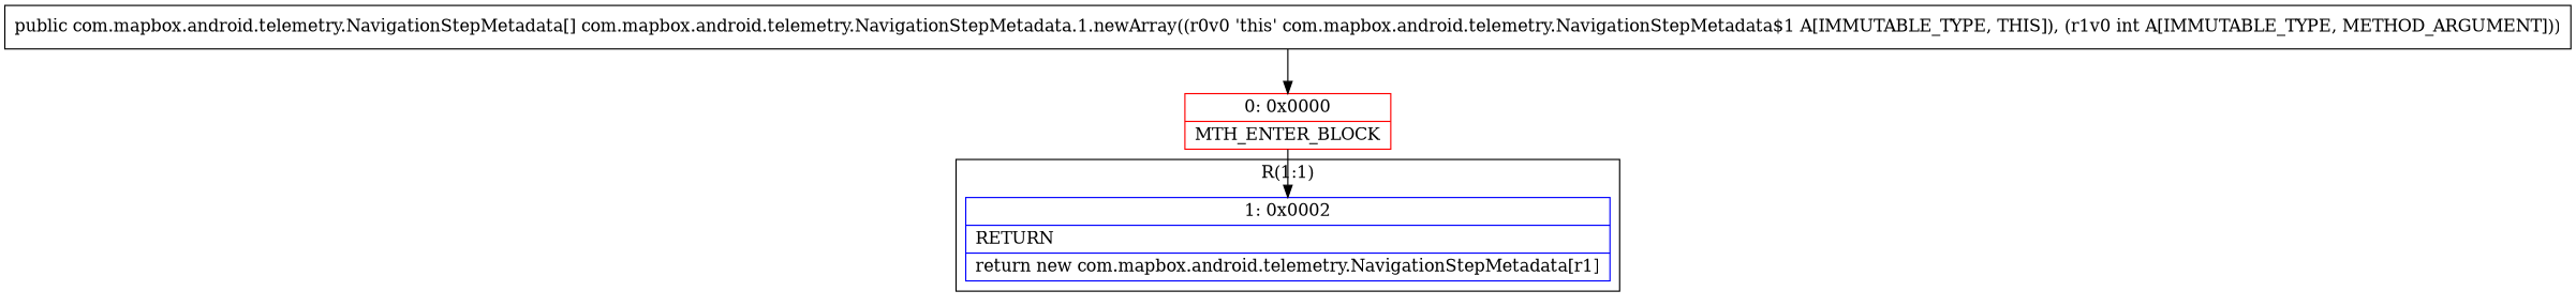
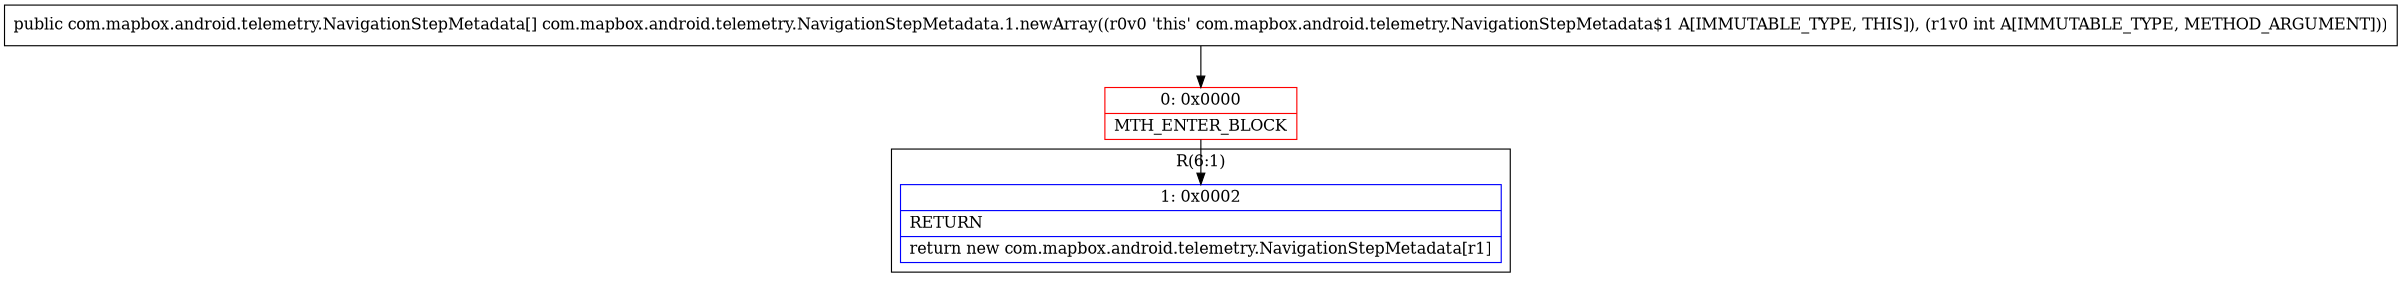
  digraph {
    node [shape=record]
    n1 [color=blue label="{1\:\ 0x0002|RETURN\l|return new com.mapbox.android.telemetry.NavigationStepMetadata[r1]\l}"]
    n2 [color=red label="{0\:\ 0x0000|MTH_ENTER_BLOCK\l}"]
    n3 [label="{public com.mapbox.android.telemetry.NavigationStepMetadata[] com.mapbox.android.telemetry.NavigationStepMetadata.1.newArray((r0v0 'this' com.mapbox.android.telemetry.NavigationStepMetadata$1 A[IMMUTABLE_TYPE, THIS]), (r1v0 int A[IMMUTABLE_TYPE, METHOD_ARGUMENT])) }"]
    subgraph cluster_1 {
-     label="R(1:1)"
+     label="R(6:1)"
      n1
    }
    n2 -> n1
    n3 -> n2
  }
